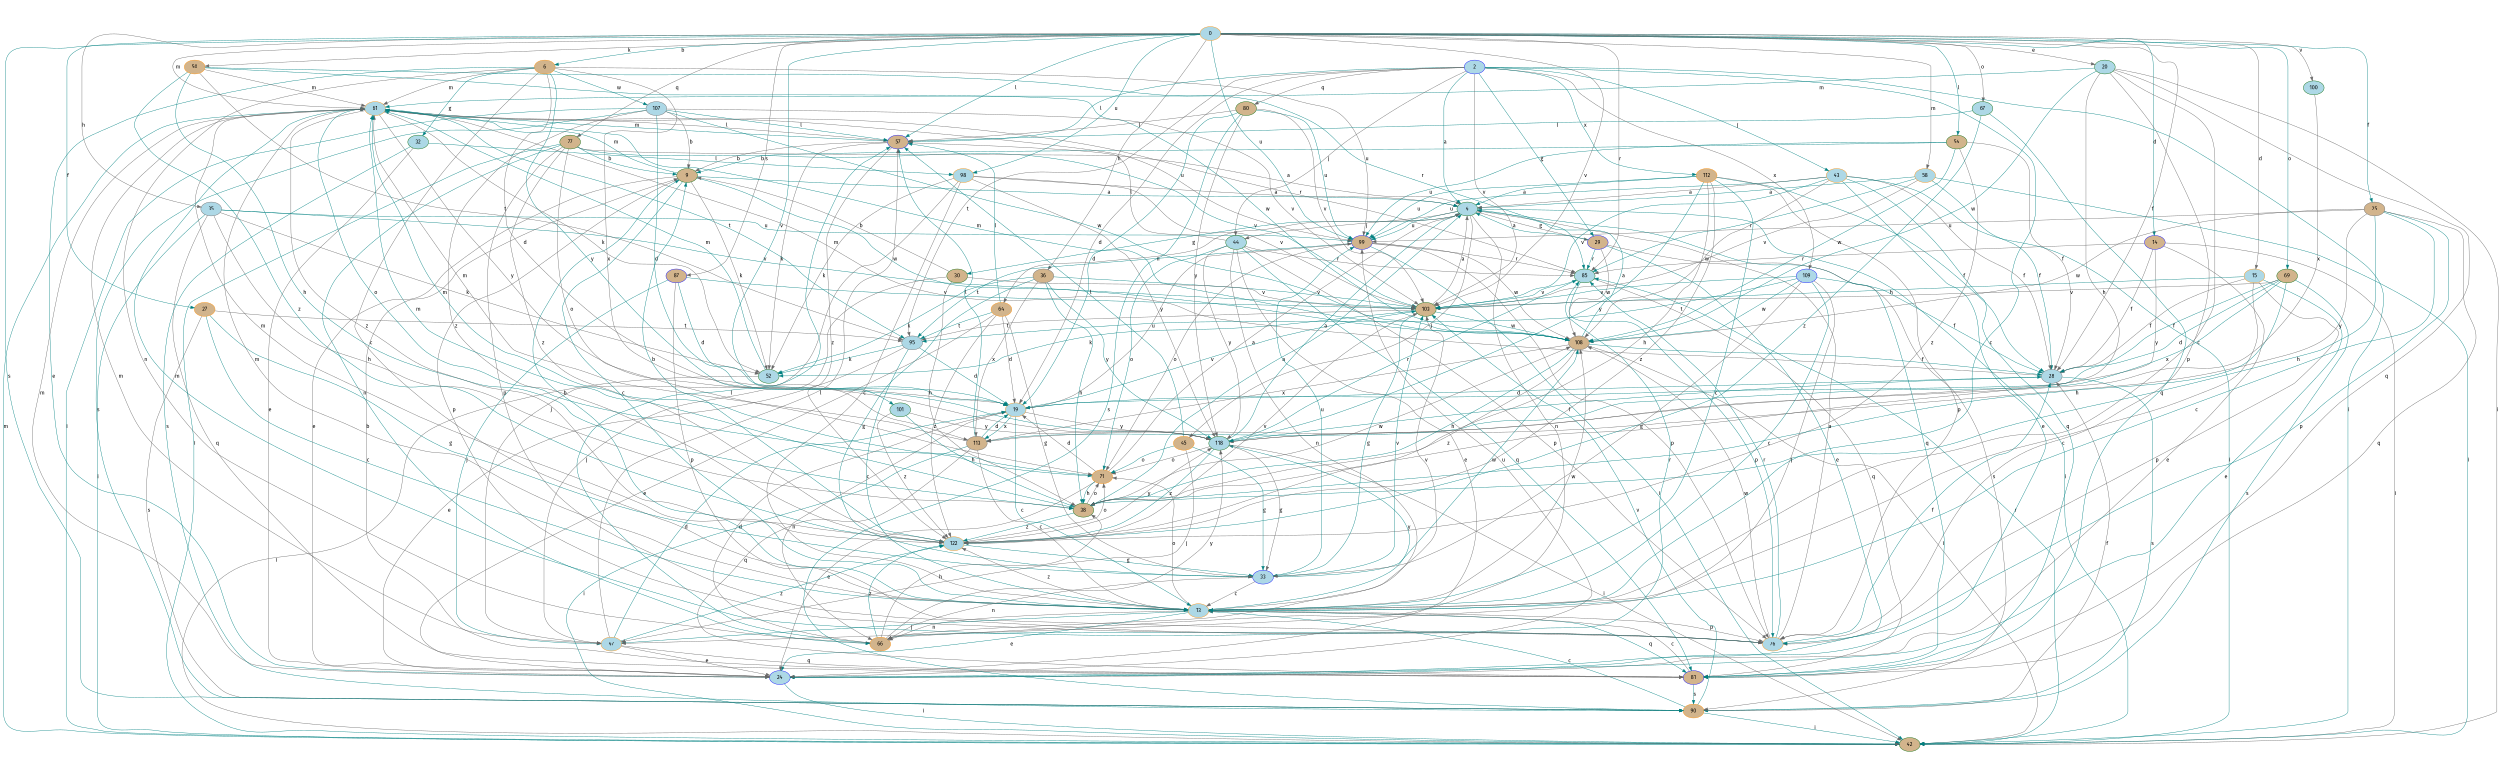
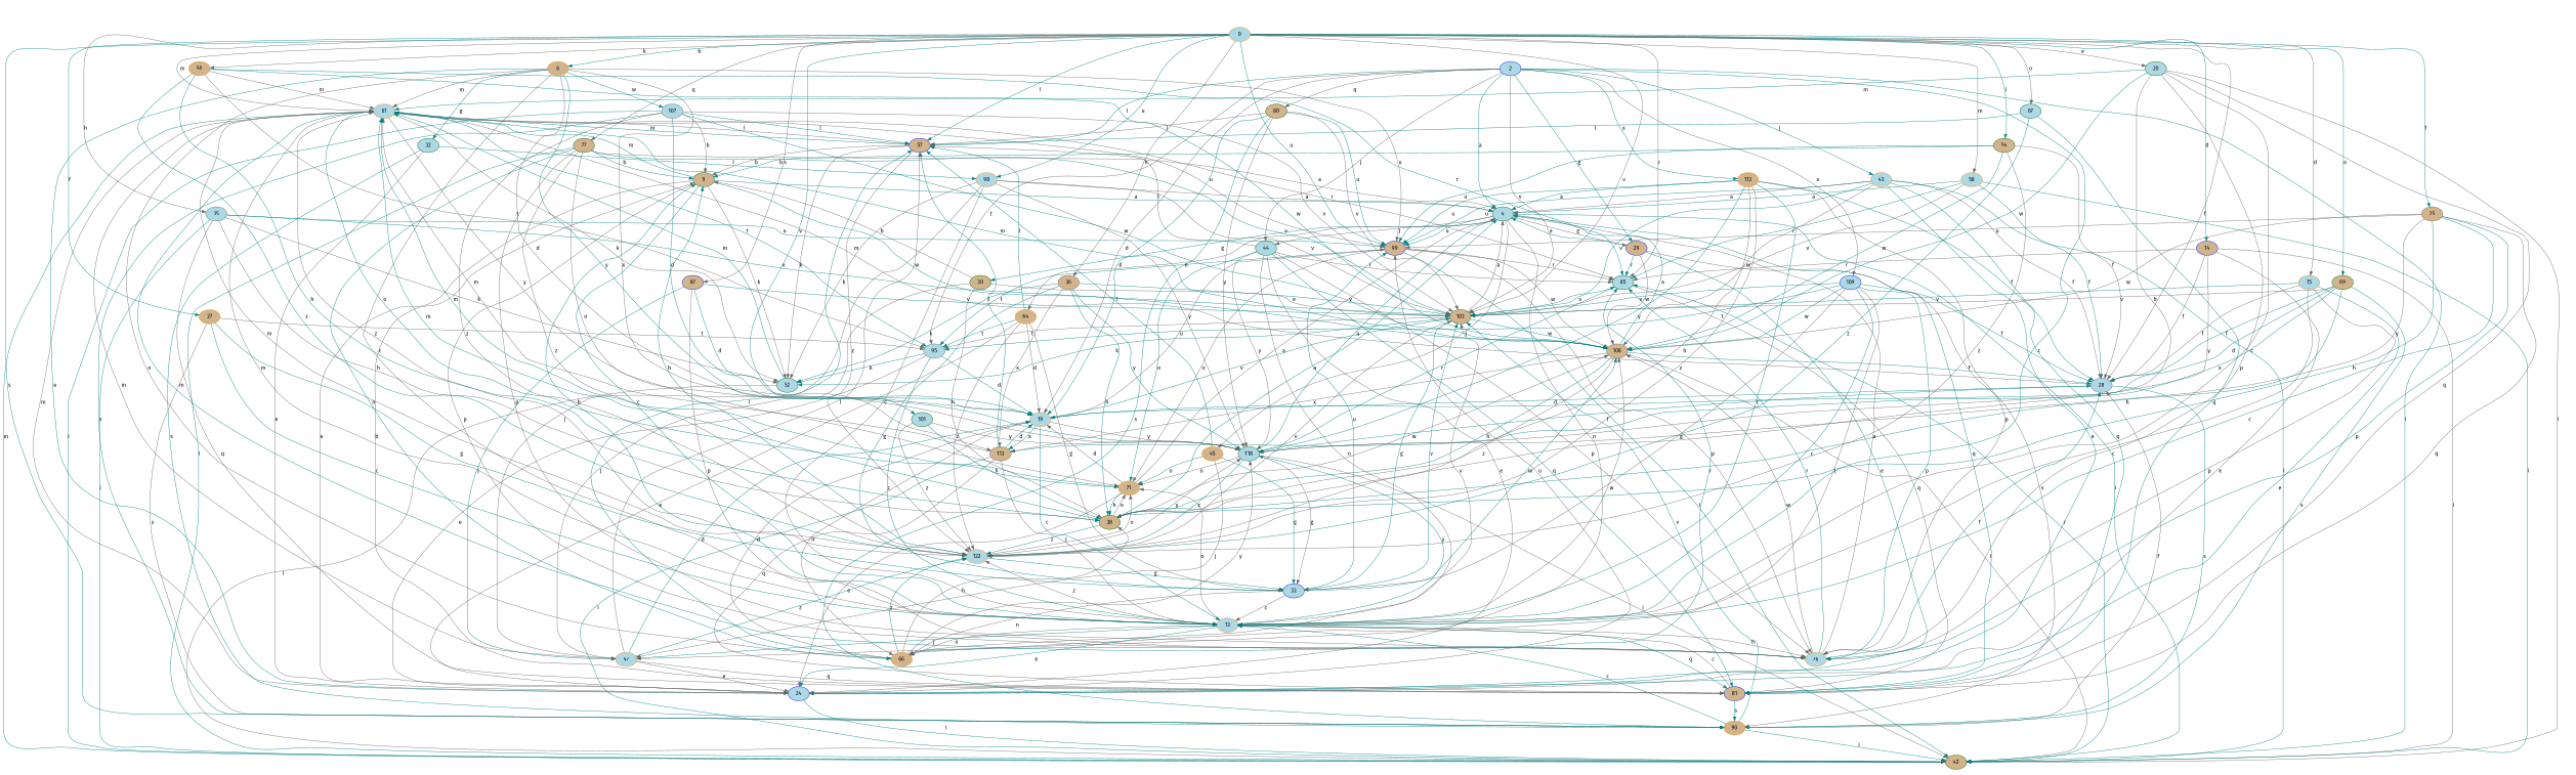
  strict digraph {
    fontname="Fira Sans"
    node [color=darkorange fillcolor=lightblue fontname="Fira Sans" style=filled]
    edge [color=gray40 fontname="Fira Sans"]
    6 [fillcolor=tan]
    0
    14 [color=blue fillcolor=tan]
    15
    20 [color=darkgreen]
    25 [color=gray40 fillcolor=tan]
    27 [fillcolor=tan]
    28 [color=gray40]
    35 [color=gray40]
    36 [color=gray40 fillcolor=tan]
    50 [fillcolor=tan]
    54 [color=darkgreen fillcolor=tan]
    57 [color=blue fillcolor=tan]
    58
    61
    67 [color=darkgreen]
    69 [color=darkgreen fillcolor=tan]
    77 [color=darkgreen fillcolor=tan]
    85 [color=darkgreen]
    87 [color=blue fillcolor=tan]
    90 [fillcolor=tan]
    98
    99 [color=blue fillcolor=tan]
-   100 [color=darkgreen]
    101 [color=darkgreen]
    103 [color=darkgreen fillcolor=tan]
    13
    19
    66 [fillcolor=tan]
    24 [color=blue]
    32 [color=darkgreen]
    107 [color=gray40]
    113 [color=gray40 fillcolor=tan]
    118 [color=darkgreen]
    42 [color=darkgreen fillcolor=tan]
    76
    81 [color=blue fillcolor=tan]
    108 [color=gray40 fillcolor=tan]
    38 [color=darkgreen fillcolor=tan]
    95 [color=gray40]
    33 [color=blue]
    52 [color=darkgreen]
    122
    9 [color=darkgreen fillcolor=tan]
    4 [color=darkgreen]
    71 [fillcolor=tan]
    47
    2 [color=blue]
    29 [color=blue fillcolor=tan]
    43
    44 [color=darkgreen]
    80 [color=darkgreen fillcolor=tan]
    109 [color=blue]
    112 [fillcolor=tan]
    30 [color=darkgreen fillcolor=tan]
    45 [fillcolor=tan]
    64 [fillcolor=tan]
    6 -> 61 [label=m]
    6 -> 99 [label=u]
    6 -> 13 [label=c]
    6 -> 19 [label=d]
    6 -> 66 [label=n]
    6 -> 24 [color=teal label=e]
    6 -> 32 [color=teal label=g]
    6 -> 107 [color=teal label=w]
    6 -> 113 [label=x]
    6 -> 118 [color=teal label=y]
    0 -> 6 [color=teal label=b]
    0 -> 14 [color=teal label=d]
    0 -> 15 [label=d]
    0 -> 20 [label=e]
    0 -> 25 [color=teal label=f]
    0 -> 27 [color=teal label=f]
    0 -> 28 [label=f]
    0 -> 35 [label=h]
    0 -> 36 [label=h]
    0 -> 50 [label=k]
    0 -> 54 [color=teal label=l]
    0 -> 57 [color=teal label=l]
    0 -> 58 [label=m]
    0 -> 61 [label=m]
    0 -> 67 [label=o]
    0 -> 69 [color=teal label=o]
    0 -> 77 [label=q]
    0 -> 85 [label=r]
    0 -> 87 [label=s]
    0 -> 90 [color=teal label=s]
    0 -> 98 [color=teal label=u]
    0 -> 99 [color=teal label=u]
-   0 -> 100 [label=v]
    0 -> 101 [color=teal label=v]
    0 -> 103 [label=v]
    14 -> 28 [label=f]
    14 -> 85 [label=r]
    14 -> 24 [label=e]
    14 -> 118 [label=y]
    14 -> 42 [label=i]
    15 -> 28 [label=f]
-   15 -> 103 [color=teal label=h]
+   15 -> 103 [color=teal label=v]
    15 -> 13 [label=c]
    15 -> 24 [color=teal label=e]
    15 -> 76 [label=p]
    20 -> 61 [color=teal label=m]
    20 -> 13 [label=c]
    20 -> 42 [label=i]
    20 -> 76 [label=p]
    20 -> 81 [label=q]
    20 -> 108 [color=teal label=w]
    20 -> 38 [label=h]
    25 -> 99 [label=u]
    25 -> 13 [color=teal label=c]
    25 -> 118 [label=y]
    25 -> 76 [color=teal label=p]
    25 -> 81 [label=q]
    25 -> 108 [label=w]
    25 -> 38 [color=teal label=h]
    27 -> 90 [label=s]
    27 -> 13 [color=teal label=c]
    27 -> 95 [label=t]
    27 -> 33 [color=teal label=g]
    28 -> 61 [label=m]
    28 -> 90 [color=teal label=s]
    28 -> 19 [color=teal label=d]
    35 -> 99 [color=teal label=u]
    35 -> 103 [color=teal label=v]
    35 -> 42 [color=teal label=i]
    35 -> 81 [label=q]
    35 -> 38 [label=h]
    35 -> 52 [label=k]
    36 -> 103 [color=teal label=v]
    36 -> 113 [label=x]
    36 -> 118 [color=teal label=y]
    36 -> 38 [color=teal label=h]
    36 -> 33 [color=teal label=g]
    36 -> 52 [color=teal label=k]
    50 -> 61 [label=m]
    50 -> 85 [color=teal label=r]
    50 -> 108 [color=teal label=w]
    50 -> 38 [color=teal label=h]
    50 -> 95 [label=t]
    50 -> 122 [color=teal label=z]
    54 -> 28 [label=f]
    54 -> 99 [color=teal label=u]
    54 -> 108 [color=teal label=w]
    54 -> 122 [label=z]
    54 -> 9 [color=teal label=b]
    57 -> 61 [color=teal label=m]
    57 -> 52 [label=k]
    57 -> 122 [label=z]
    57 -> 9 [label=b]
    58 -> 28 [color=teal label=f]
    58 -> 85 [color=teal label=r]
    58 -> 103 [label=v]
    58 -> 42 [color=teal label=i]
    58 -> 4 [color=teal label=a]
    61 -> 57 [label=l]
    61 -> 85 [label=r]
    61 -> 99 [label=u]
    61 -> 118 [label=y]
    61 -> 95 [color=teal label=t]
    61 -> 52 [label=k]
    61 -> 122 [label=z]
    61 -> 71 [color=teal label=o]
    67 -> 57 [color=teal label=l]
    67 -> 81 [color=teal label=q]
    67 -> 122 [color=teal label=z]
    69 -> 28 [color=teal label=f]
    69 -> 90 [color=teal label=s]
    69 -> 103 [label=v]
    69 -> 19 [color=teal label=d]
    69 -> 113 [color=teal label=x]
    69 -> 38 [color=teal label=h]
    77 -> 103 [color=teal label=v]
    77 -> 66 [color=teal label=n]
    77 -> 42 [color=teal label=i]
    77 -> 76 [label=p]
    77 -> 122 [label=z]
    77 -> 9 [color=teal label=b]
    77 -> 4 [label=a]
    77 -> 71 [label=o]
    85 -> 103 [color=teal label=v]
-   85 -> 76 [color=teal label=p]
+   109 -> 76 [color=teal label=p]
    85 -> 81 [label=q]
    87 -> 103 [color=teal label=v]
    87 -> 19 [color=teal label=d]
    87 -> 76 [label=p]
    87 -> 47 [color=teal label=j]
    90 -> 28 [label=f]
    90 -> 103 [color=teal label=v]
    90 -> 13 [color=teal label=c]
    90 -> 42 [color=teal label=i]
    98 -> 103 [label=v]
    98 -> 13 [label=c]
    98 -> 118 [label=y]
    98 -> 52 [label=k]
    98 -> 4 [label=a]
    98 -> 47 [label=j]
    99 -> 85 [label=r]
    99 -> 42 [color=teal label=i]
    99 -> 76 [label=p]
    99 -> 108 [label=w]
    99 -> 95 [color=teal label=t]
    99 -> 71 [label=o]
-   100 -> 113 [label=x]
    101 -> 118 [label=y]
    101 -> 38 [color=teal label=h]
    101 -> 122 [label=z]
    103 -> 108 [color=teal label=w]
    103 -> 95 [label=t]
    103 -> 33 [color=teal label=g]
    103 -> 52 [color=teal label=k]
    103 -> 4 [label=a]
    13 -> 61 [label=m]
    13 -> 103 [label=v]
    13 -> 66 [label=n]
    13 -> 24 [color=teal label=e]
    13 -> 118 [color=teal label=y]
-   13 -> 76 [label=p]
+   13 -> 76 [label=h]
    13 -> 81 [color=teal label=q]
    13 -> 108 [label=w]
    13 -> 122 [label=z]
    13 -> 9 [color=teal label=b]
    13 -> 71 [label=o]
    13 -> 47 [color=teal label=j]
    19 -> 99 [label=u]
    19 -> 103 [color=teal label=v]
    19 -> 13 [color=teal label=c]
    19 -> 66 [label=n]
    19 -> 113 [color=teal label=x]
    19 -> 118 [label=y]
    66 -> 57 [color=teal label=l]
    66 -> 85 [color=teal label=r]
    66 -> 19 [label=d]
    66 -> 118 [label=y]
    66 -> 38 [label=h]
    66 -> 122 [color=teal label=z]
    24 -> 61 [label=m]
    24 -> 99 [label=u]
    24 -> 42 [color=teal label=i]
    32 -> 90 [color=teal label=s]
    32 -> 98 [color=teal label=l]
    32 -> 24 [label=e]
    107 -> 57 [color=teal label=l]
    107 -> 90 [color=teal label=s]
    107 -> 103 [label=v]
    107 -> 19 [color=teal label=d]
    107 -> 42 [color=teal label=i]
    107 -> 108 [color=teal label=w]
    107 -> 122 [label=z]
    107 -> 9 [label=b]
    113 -> 57 [color=teal label=l]
    113 -> 61 [label=m]
    113 -> 13 [label=c]
    113 -> 19 [color=teal label=d]
    113 -> 42 [color=teal label=i]
    113 -> 81 [label=q]
    118 -> 28 [color=teal label=f]
    118 -> 85 [color=teal label=r]
    118 -> 42 [label=i]
    118 -> 33 [label=g]
    118 -> 122 [color=teal label=z]
    118 -> 4 [color=teal label=a]
    118 -> 71 [label=o]
    42 -> 61 [color=teal label=m]
    42 -> 85 [color=teal label=r]
    76 -> 28 [color=teal label=f]
    76 -> 61 [color=teal label=m]
    76 -> 85 [color=teal label=r]
    76 -> 108 [label=w]
    76 -> 4 [label=a]
    81 -> 90 [color=teal label=s]
    81 -> 13 [label=c]
    81 -> 9 [label=b]
    108 -> 28 [color=teal label=f]
    108 -> 61 [color=teal label=m]
    108 -> 113 [label=x]
    108 -> 42 [label=i]
    108 -> 38 [color=teal label=h]
    108 -> 122 [label=z]
    108 -> 4 [color=teal label=a]
    38 -> 61 [color=teal label=m]
    38 -> 108 [label=w]
    38 -> 122 [color=teal label=z]
    38 -> 4 [color=teal label=a]
    38 -> 71 [label=o]
    95 -> 13 [color=teal label=c]
    95 -> 19 [color=teal label=d]
    95 -> 24 [label=e]
    95 -> 52 [color=teal label=k]
    33 -> 99 [color=teal label=u]
    33 -> 103 [color=teal label=v]
    33 -> 13 [label=c]
    33 -> 66 [label=n]
    33 -> 108 [color=teal label=w]
    52 -> 61 [color=teal label=m]
    52 -> 42 [label=i]
    122 -> 61 [label=m]
    122 -> 103 [label=v]
    122 -> 118 [label=y]
    122 -> 33 [color=teal label=g]
    122 -> 9 [color=teal label=b]
    122 -> 71 [label=o]
    9 -> 61 [color=teal label=m]
    9 -> 13 [color=teal label=c]
    9 -> 24 [label=e]
    9 -> 76 [label=p]
    9 -> 108 [color=teal label=w]
    9 -> 52 [label=k]
    9 -> 4 [color=teal label=a]
    4 -> 99 [color=teal label=u]
    4 -> 66 [label=n]
    4 -> 42 [color=teal label=i]
    4 -> 81 [color=teal label=q]
    4 -> 29 [label=g]
    4 -> 44 [label=j]
    4 -> 30 [color=teal label=g]
    4 -> 45 [label=j]
    4 -> 64 [label=n]
    71 -> 61 [color=teal label=m]
    71 -> 19 [label=d]
    71 -> 24 [label=e]
    71 -> 38 [color=teal label=h]
    71 -> 4 [label=a]
    47 -> 57 [label=l]
    47 -> 61 [label=m]
    47 -> 19 [color=teal label=d]
    47 -> 24 [label=e]
    47 -> 81 [label=q]
    47 -> 122 [color=teal label=z]
    2 -> 57 [color=teal label=l]
    2 -> 103 [label=v]
    2 -> 13 [color=teal label=c]
    2 -> 19 [label=d]
    2 -> 42 [color=teal label=i]
    2 -> 95 [label=t]
    2 -> 4 [color=teal label=a]
    2 -> 29 [color=teal label=g]
    2 -> 43 [color=teal label=j]
    2 -> 44 [label=j]
    2 -> 80 [label=q]
    2 -> 109 [label=x]
    2 -> 112 [color=teal label=x]
    29 -> 85 [color=teal label=r]
    29 -> 90 [label=s]
    29 -> 24 [color=teal label=e]
    29 -> 108 [label=w]
    29 -> 4 [color=teal label=a]
    43 -> 28 [label=f]
    43 -> 99 [color=teal label=u]
    43 -> 103 [color=teal label=v]
    43 -> 24 [color=teal label=e]
    43 -> 42 [color=teal label=i]
    43 -> 81 [color=teal label=q]
    43 -> 108 [label=w]
    43 -> 4 [label=a]
    44 -> 57 [label=l]
    44 -> 85 [label=r]
    44 -> 66 [label=n]
    44 -> 24 [label=e]
    44 -> 118 [label=y]
    44 -> 76 [label=p]
    44 -> 81 [color=teal label=q]
    44 -> 71 [color=teal label=o]
    80 -> 57 [label=l]
    80 -> 90 [color=teal label=s]
    80 -> 99 [color=teal label=u]
    80 -> 103 [label=v]
    80 -> 19 [color=teal label=d]
    80 -> 118 [label=y]
    109 -> 28 [color=teal label=f]
    109 -> 103 [color=teal label=v]
    109 -> 13 [color=teal label=c]
    109 -> 108 [color=teal label=w]
    109 -> 95 [color=teal label=t]
    109 -> 33 [label=g]
    109 -> 47 [label=j]
    112 -> 28 [color=teal label=f]
    112 -> 99 [color=teal label=u]
    112 -> 13 [color=teal label=c]
    112 -> 118 [color=teal label=y]
    112 -> 76 [label=p]
    112 -> 38 [label=h]
    112 -> 122 [label=z]
    112 -> 4 [color=teal label=a]
-   30 -> 103 [label=v]
+   30 -> 103 [label=e]
    30 -> 38 [label=h]
    30 -> 9 [label=b]
    30 -> 47 [label=j]
    45 -> 57 [color=teal label=l]
    45 -> 33 [color=teal label=g]
    45 -> 71 [color=teal label=o]
    45 -> 47 [label=j]
    64 -> 57 [color=teal label=l]
    64 -> 19 [label=d]
    64 -> 24 [label=e]
    64 -> 95 [color=teal label=t]
    64 -> 33 [label=g]
    64 -> 122 [label=z]
  }
